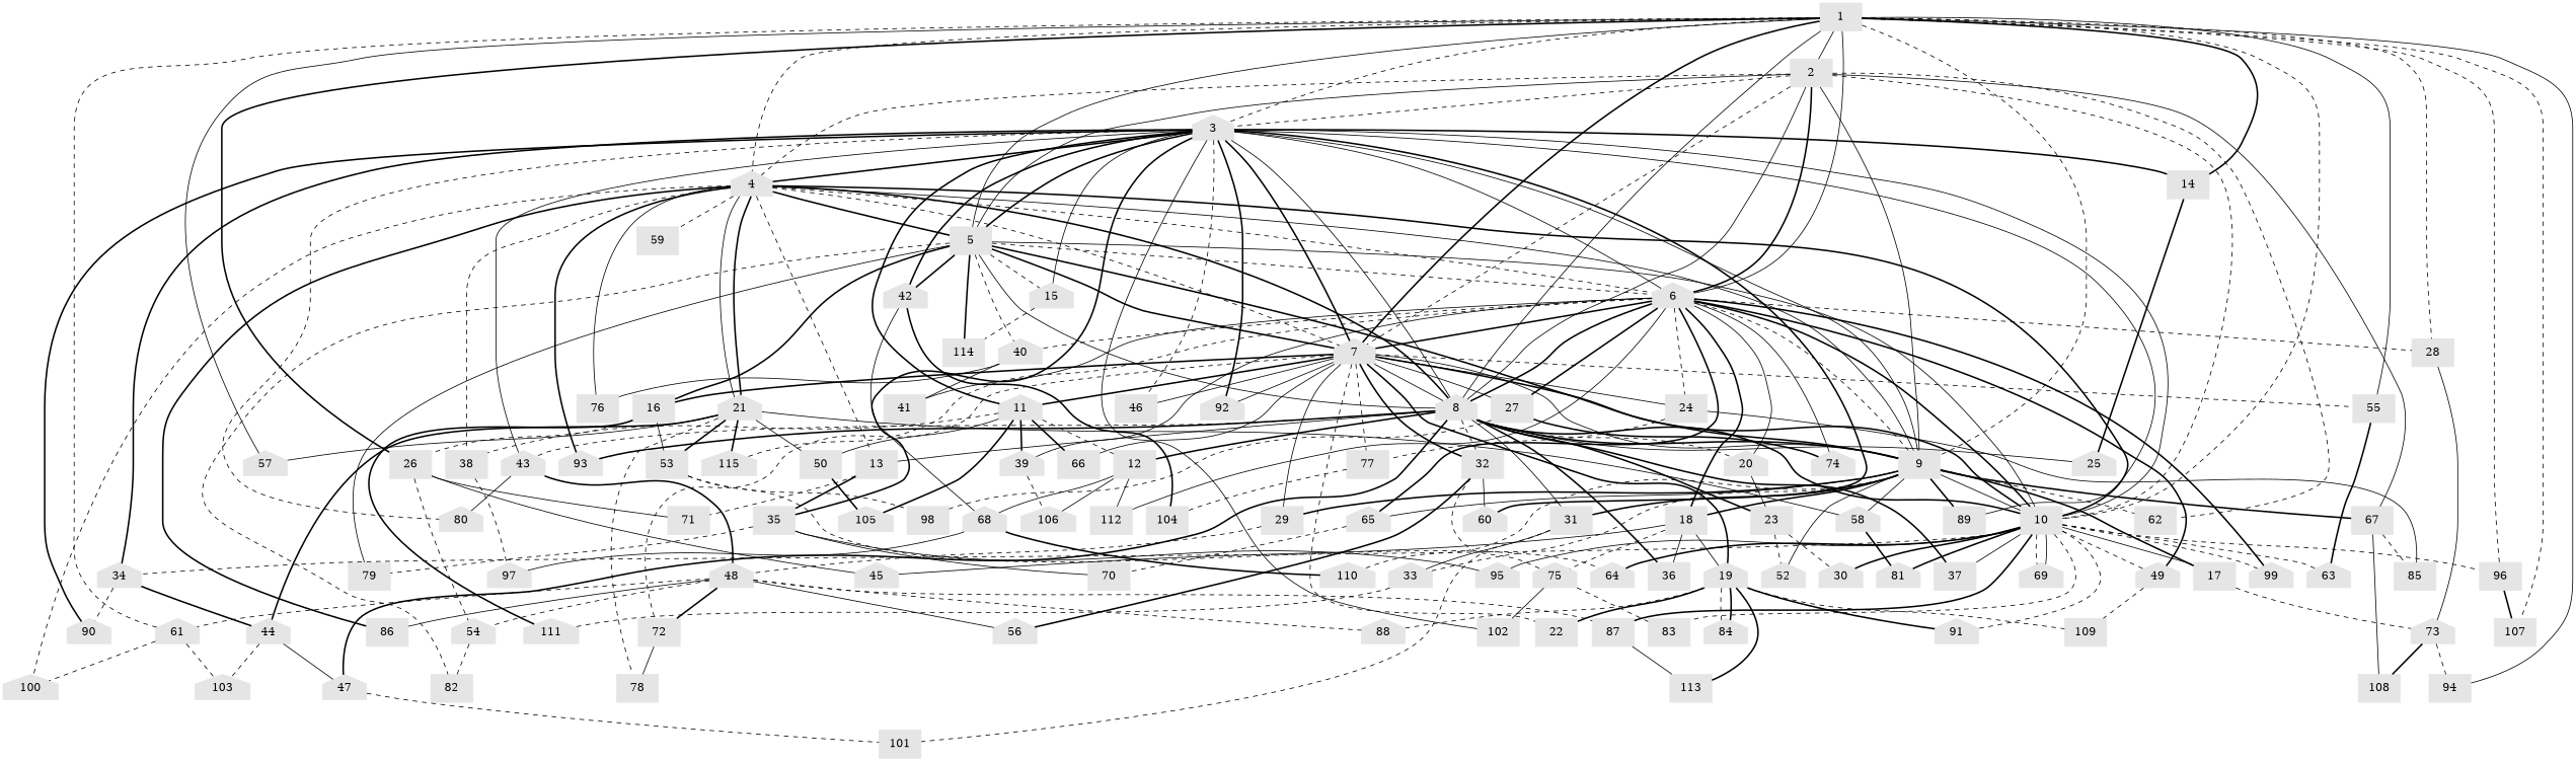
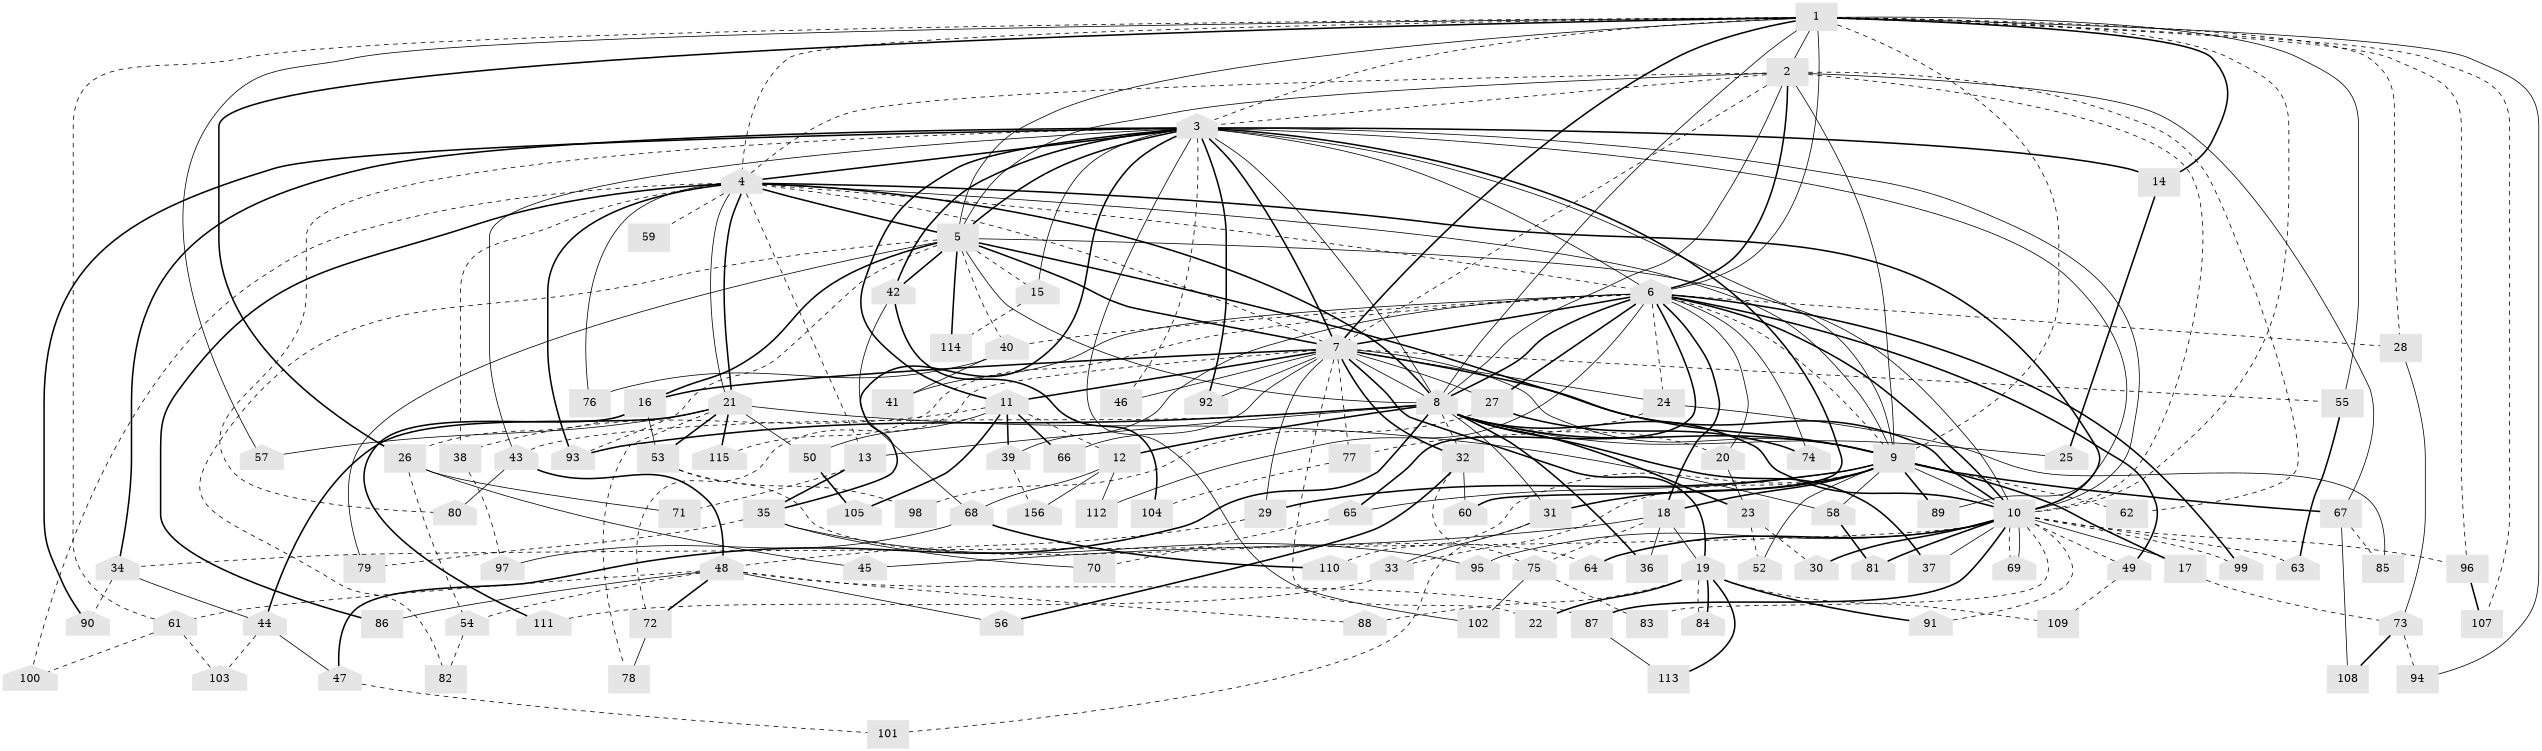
  graph {
    node [color=gray90 shape=box style=filled]
    edge [style=dashed]
    1
    2
    3 [shape=house]
    4 [shape=house]
    5
    6 [shape=house]
    7 [shape=house]
    8 [shape=house]
    9
    10
    14
    26
    28
    55
    57 [shape=house]
    61 [shape=house]
    94
    96
    107
    62
    67
    11 [shape=house]
    15 [shape=house]
    34 [shape=house]
    35
    42 [shape=house]
    43 [shape=house]
    46
    60 [shape=house]
    80 [shape=house]
    89
    90 [shape=house]
    92 [shape=house]
    102
    59
    13
    21 [shape=house]
    38
    76
    86
    93 [shape=house]
    100 [shape=house]
    16
    40 [shape=house]
    79
    82
    114
    18
    20 [shape=house]
    24
    27
    39 [shape=house]
    41
    49 [shape=house]
    65 [shape=house]
    74 [shape=house]
    99 [shape=house]
    112
    115 [shape=house]
    19 [shape=house]
    22
    29
    32
    66
    72
    77
    12
    23
    25 [shape=house]
    31
    36
    37
    47 [shape=house]
    17
    33 [shape=house]
    52 [shape=house]
    58 [shape=house]
    110 [shape=house]
    30 [shape=house]
    63 [shape=house]
    64 [shape=house]
    69 [shape=house]
    81 [shape=house]
    83
    87
    91 [shape=house]
    95 [shape=house]
    71
    45 [shape=house]
    54 [shape=house]
    73 [shape=house]
    103 [shape=house]
    85
    108
    50
    105 [shape=house]
    44 [shape=house]
    70
    68 [shape=house]
    104
    48 [shape=house]
    53
    78
    97 [shape=house]
    111 [shape=house]
    75 [shape=house]
    98
-   106 [shape=house]
+   106 [shape=house label=156]
    109
    84 [shape=house]
    88 [shape=house]
    113
    56 [shape=house]
    101
    1 -- 2 [style=solid]
    1 -- 3
    1 -- 4
    1 -- 5 [style=solid]
    1 -- 6 [style=solid]
    1 -- 7 [style=bold]
    1 -- 8 [style=solid]
    1 -- 9
    1 -- 10
    1 -- 14 [style=bold]
    1 -- 26 [style=bold]
    1 -- 28
    1 -- 55 [style=solid]
    1 -- 57 [style=solid]
    1 -- 61
    1 -- 94 [style=solid]
    1 -- 96
    1 -- 107
    2 -- 3
    2 -- 4
    2 -- 5 [style=solid]
    2 -- 6 [style=bold]
    2 -- 7
    2 -- 8 [style=solid]
    2 -- 9 [style=solid]
    2 -- 10
    2 -- 62
    2 -- 67 [style=solid]
    3 -- 4 [style=bold]
    3 -- 5 [style=bold]
    3 -- 6 [style=solid]
    3 -- 7 [style=bold]
    3 -- 8 [style=solid]
    3 -- 9 [style=solid]
    3 -- 10 [style=solid]
    3 -- 14 [style=bold]
    3 -- 11 [style=bold]
    3 -- 15 [style=solid]
    3 -- 34 [style=bold]
    3 -- 35 [style=bold]
    3 -- 42 [style=bold]
    3 -- 43 [style=solid]
    3 -- 46
    3 -- 60 [style=bold]
    3 -- 80
    3 -- 89 [style=solid]
    3 -- 90 [style=bold]
    3 -- 92 [style=bold]
    3 -- 102 [style=solid]
    4 -- 5 [style=bold]
    4 -- 6
    4 -- 7
    4 -- 8 [style=bold]
    4 -- 9 [style=solid]
    4 -- 10 [style=bold]
    4 -- 59
    4 -- 13
    4 -- 21 [style=solid]
    4 -- 21 [style=bold]
    4 -- 38
    4 -- 76 [style=solid]
    4 -- 86 [style=bold]
    4 -- 93 [style=bold]
    4 -- 100
-   5 -- 6
+   5 -- 93
    5 -- 7 [style=bold]
    5 -- 8 [style=solid]
    5 -- 9 [style=bold]
    5 -- 10 [style=solid]
    5 -- 15
    5 -- 42 [style=bold]
    5 -- 16 [style=bold]
    5 -- 40
    5 -- 79 [style=solid]
    5 -- 82
    5 -- 114 [style=bold]
    6 -- 7 [style=bold]
    6 -- 8 [style=bold]
    6 -- 9
    6 -- 10 [style=bold]
    6 -- 28
    6 -- 40
    6 -- 18 [style=bold]
    6 -- 20 [style=solid]
    6 -- 24
    6 -- 27 [style=bold]
    6 -- 39 [style=solid]
    6 -- 41 [style=solid]
    6 -- 49 [style=bold]
    6 -- 65 [style=bold]
    6 -- 74 [style=solid]
    6 -- 99 [style=bold]
    6 -- 112 [style=solid]
    6 -- 115
    7 -- 8 [style=solid]
    7 -- 9 [style=solid]
    7 -- 10 [style=bold]
    7 -- 55
    7 -- 11 [style=bold]
    7 -- 46 [style=solid]
    7 -- 92 [style=solid]
    7 -- 16 [style=bold]
    7 -- 24 [style=solid]
    7 -- 27 [style=solid]
    7 -- 19 [style=bold]
    7 -- 22
    7 -- 29 [style=solid]
    7 -- 32 [style=bold]
    7 -- 66 [style=solid]
    7 -- 72
    7 -- 77
    8 -- 9 [style=bold]
    8 -- 10 [style=bold]
    8 -- 43
    8 -- 13 [style=solid]
    8 -- 93 [style=bold]
    8 -- 20
    8 -- 32
    8 -- 12 [style=bold]
    8 -- 23 [style=bold]
    8 -- 25 [style=solid]
    8 -- 31 [style=solid]
    8 -- 36 [style=bold]
    8 -- 37 [style=bold]
    8 -- 47 [style=bold]
    9 -- 10 [style=solid]
    9 -- 62
    9 -- 67 [style=bold]
    9 -- 89 [style=bold]
    9 -- 18 [style=bold]
    9 -- 65 [style=solid]
    9 -- 29 [style=bold]
    9 -- 31 [style=bold]
    9 -- 17 [style=bold]
    9 -- 33
    9 -- 52 [style=solid]
    9 -- 58 [style=solid]
    9 -- 110
    10 -- 96
    10 -- 34
    10 -- 49
    10 -- 99
    10 -- 37 [style=solid]
    10 -- 17 [style=solid]
    10 -- 30 [style=bold]
    10 -- 63
    10 -- 64 [style=bold]
    10 -- 69
    10 -- 69 [style=solid]
    10 -- 81 [style=bold]
    10 -- 83
    10 -- 87 [style=bold]
    10 -- 91
    10 -- 95 [style=solid]
    14 -- 25 [style=bold]
    26 -- 71 [style=solid]
    26 -- 45 [style=solid]
    26 -- 54
    28 -- 73 [style=solid]
    55 -- 63 [style=bold]
    61 -- 100
    61 -- 103
    96 -- 107 [style=bold]
    67 -- 85
    67 -- 108 [style=solid]
    11 -- 38
    11 -- 39 [style=bold]
    11 -- 66 [style=bold]
    11 -- 12
    11 -- 50 [style=solid]
    11 -- 105 [style=bold]
    15 -- 114
    34 -- 90
-   34 -- 44 [style=bold]
+   34 -- 44 [style=solid]
    35 -- 79
    35 -- 95 [style=solid]
    35 -- 70 [style=solid]
    42 -- 68 [style=solid]
    42 -- 104 [style=bold]
    43 -- 80 [style=solid]
    43 -- 48 [style=bold]
    13 -- 35 [style=bold]
    13 -- 71
    21 -- 57 [style=solid]
    21 -- 115 [style=bold]
    21 -- 58 [style=solid]
    21 -- 50 [style=solid]
    21 -- 44 [style=bold]
    21 -- 53 [style=bold]
    21 -- 78
    38 -- 97
    16 -- 26
    16 -- 53 [style=solid]
    16 -- 111 [style=bold]
    40 -- 76 [style=solid]
    40 -- 41 [style=solid]
    18 -- 19 [style=solid]
    18 -- 36 [style=solid]
    18 -- 45 [style=solid]
    18 -- 75
    20 -- 23 [style=solid]
    24 -- 77
    24 -- 85 [style=solid]
    27 -- 74 [style=bold]
    27 -- 98
    39 -- 106
    49 -- 109
    65 -- 70
    19 -- 22 [style=bold]
    19 -- 91 [style=bold]
    19 -- 109
    19 -- 84
    19 -- 84 [style=bold]
    19 -- 88
    19 -- 113 [style=bold]
    29 -- 48
    32 -- 60 [style=solid]
    32 -- 75
    32 -- 56 [style=bold]
    72 -- 78 [style=solid]
    77 -- 104
    12 -- 112 [style=solid]
    12 -- 68 [style=solid]
    12 -- 106 [style=solid]
    23 -- 52
    23 -- 30
    31 -- 33 [style=solid]
    31 -- 101
    47 -- 101
    17 -- 73
    33 -- 111
    58 -- 81 [style=bold]
    87 -- 113 [style=solid]
    54 -- 82
    73 -- 94
    73 -- 108 [style=bold]
    50 -- 105 [style=bold]
    44 -- 47 [style=solid]
    44 -- 103
    68 -- 110 [style=bold]
    68 -- 97 [style=solid]
    48 -- 61
    48 -- 86 [style=solid]
    48 -- 72 [style=bold]
    48 -- 87
    48 -- 54
    48 -- 88
    48 -- 56 [style=solid]
    53 -- 64
    53 -- 98
    75 -- 102 [style=solid]
    75 -- 83
  }
